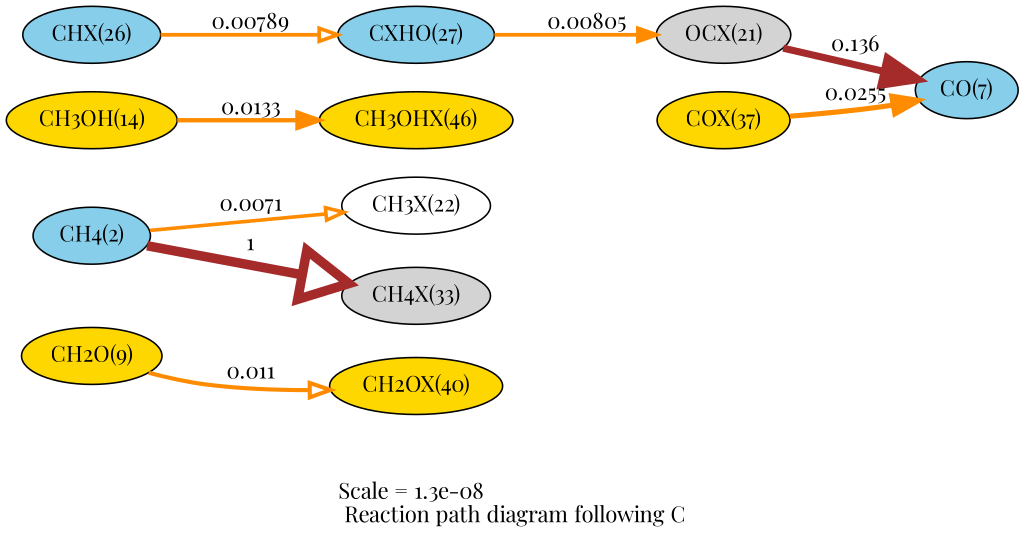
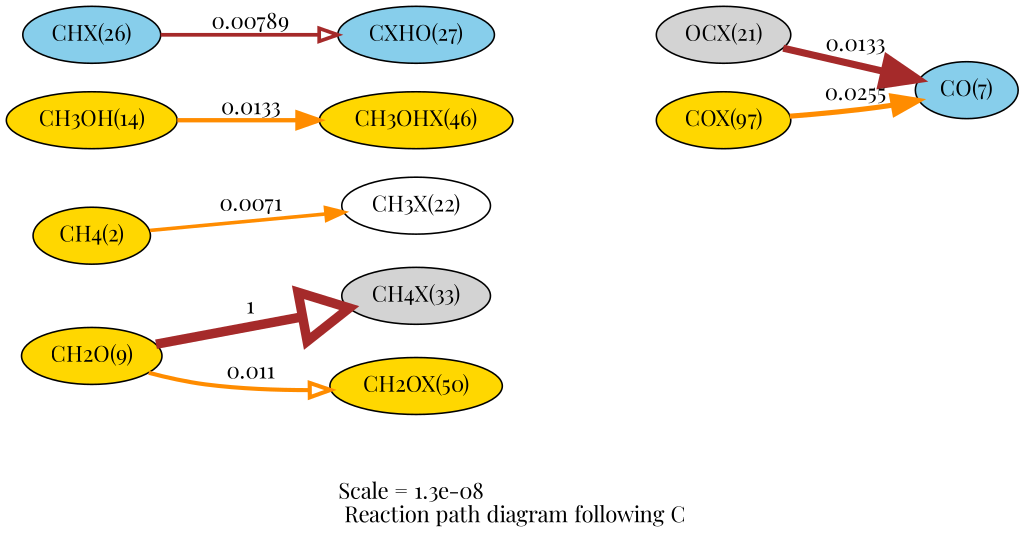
  digraph {
    fontname="Playfair Display"
    label="Scale = 1.3e-08\l Reaction path diagram following C"
    rankdir=LR
    node [fillcolor=gold fontname="Playfair Display" style=filled]
    edge [arrowhead=onormal color=darkorange fontname="Playfair Display"]
-   n1 [fillcolor=skyblue label="CH4(2)"]
+   n1 [label="CH4(2)"]
    n2 [fillcolor=lightgrey label="CH4X(33)"]
    n3 [fillcolor=white label="CH3X(22)"]
    n4 [label="CH3OH(14)"]
    n5 [label="CH3OHX(46)"]
    n6 [fillcolor=skyblue label="CHX(26)"]
    n7 [fillcolor=skyblue label="CXHO(27)"]
    n8 [fillcolor=lightgrey label="OCX(21)"]
    n9 [fillcolor=skyblue label="CO(7)"]
    n10 [label="CH2O(9)"]
-   n11 [label="CH2OX(40)"]
-   n12 [label="COX(37)"]
-   n1 -> n2 [arrowsize=3 color=brown label=" 1" penwidth=6]
-   n1 -> n3 [arrowsize=1.13 label=" 0.0071" penwidth=2.26]
+   n11 [label="CH2OX(50)"]
+   n12 [label="COX(97)"]
+   n10 -> n2 [arrowsize=3 color=brown label=" 1" penwidth=6]
+   n1 -> n3 [arrowhead=normal arrowsize=1.13 label=" 0.0071" penwidth=2.26]
    n4 -> n5 [arrowhead=normal arrowsize=1.37 label=" 0.0133" penwidth=2.74]
-   n6 -> n7 [arrowsize=1.17 label=" 0.00789" penwidth=2.34]
-   n7 -> n8 [arrowhead=normal arrowsize=1.18 label=" 0.00805" penwidth=2.36]
-   n8 -> n9 [arrowhead=normal arrowsize=2.25 color=brown label=" 0.136" penwidth=4.49]
+   n6 -> n7 [arrowsize=1.17 color=brown label=" 0.00789" penwidth=2.34]
+   n8 -> n9 [arrowhead=normal arrowsize=2.25 color=brown label=" 0.0133" penwidth=4.49]
    n10 -> n11 [arrowsize=1.3 label=" 0.011" penwidth=2.6]
    n12 -> n9 [arrowhead=normal arrowsize=1.62 label=" 0.0255" penwidth=3.23]
  }
